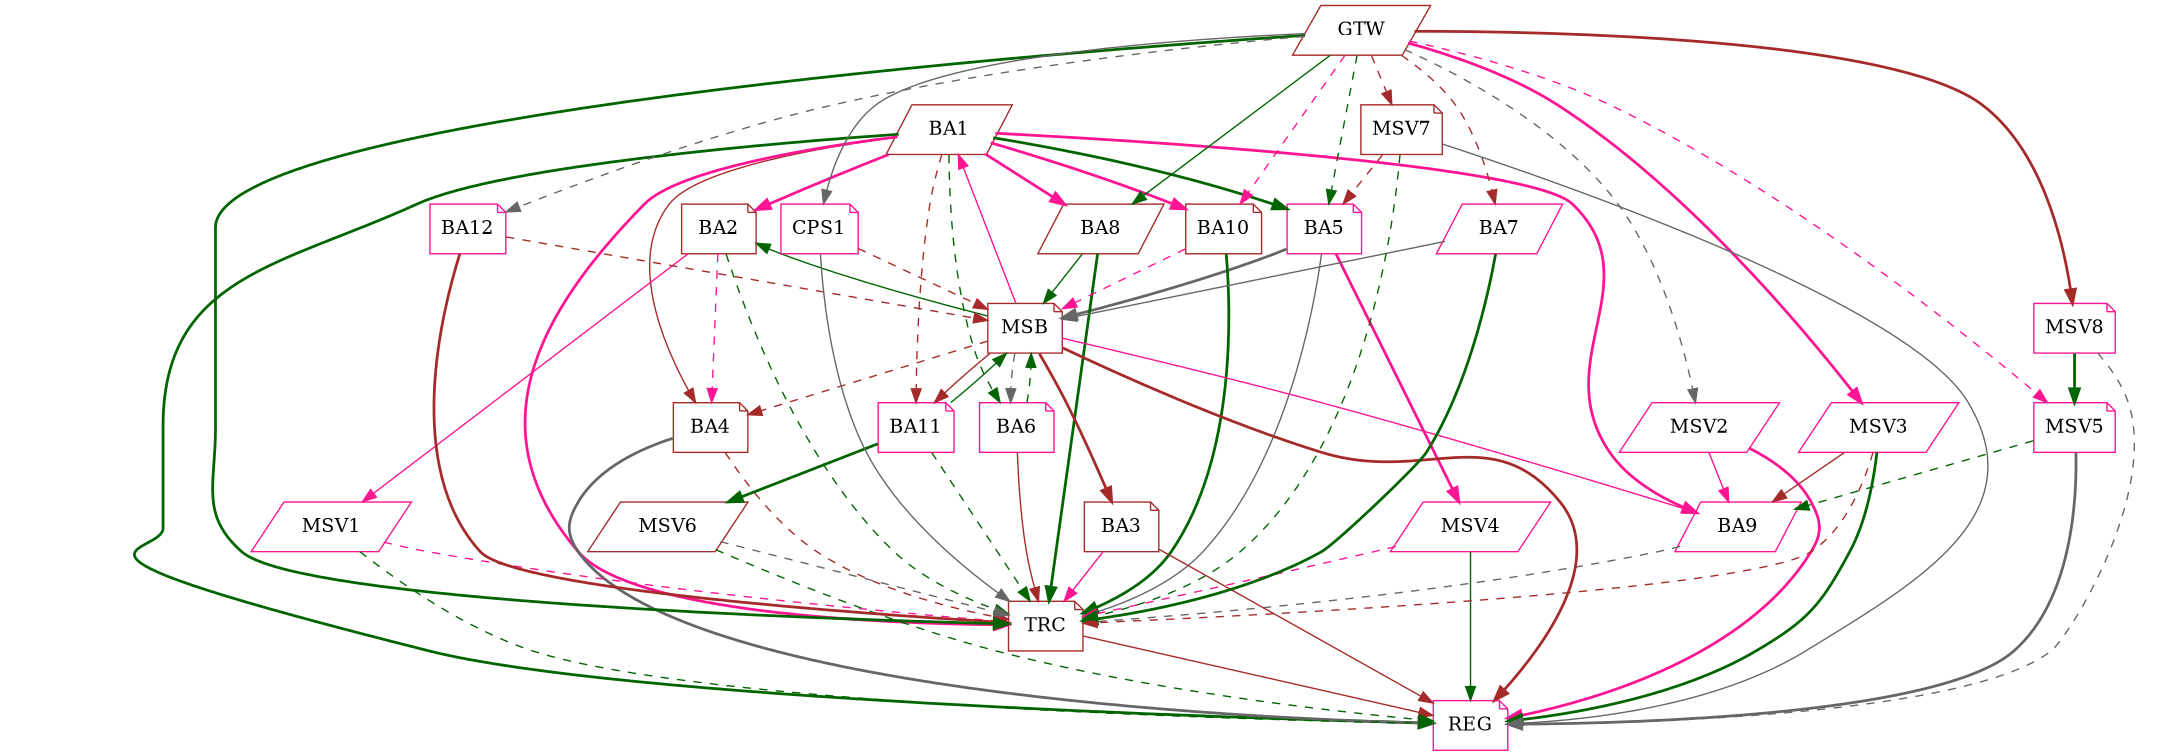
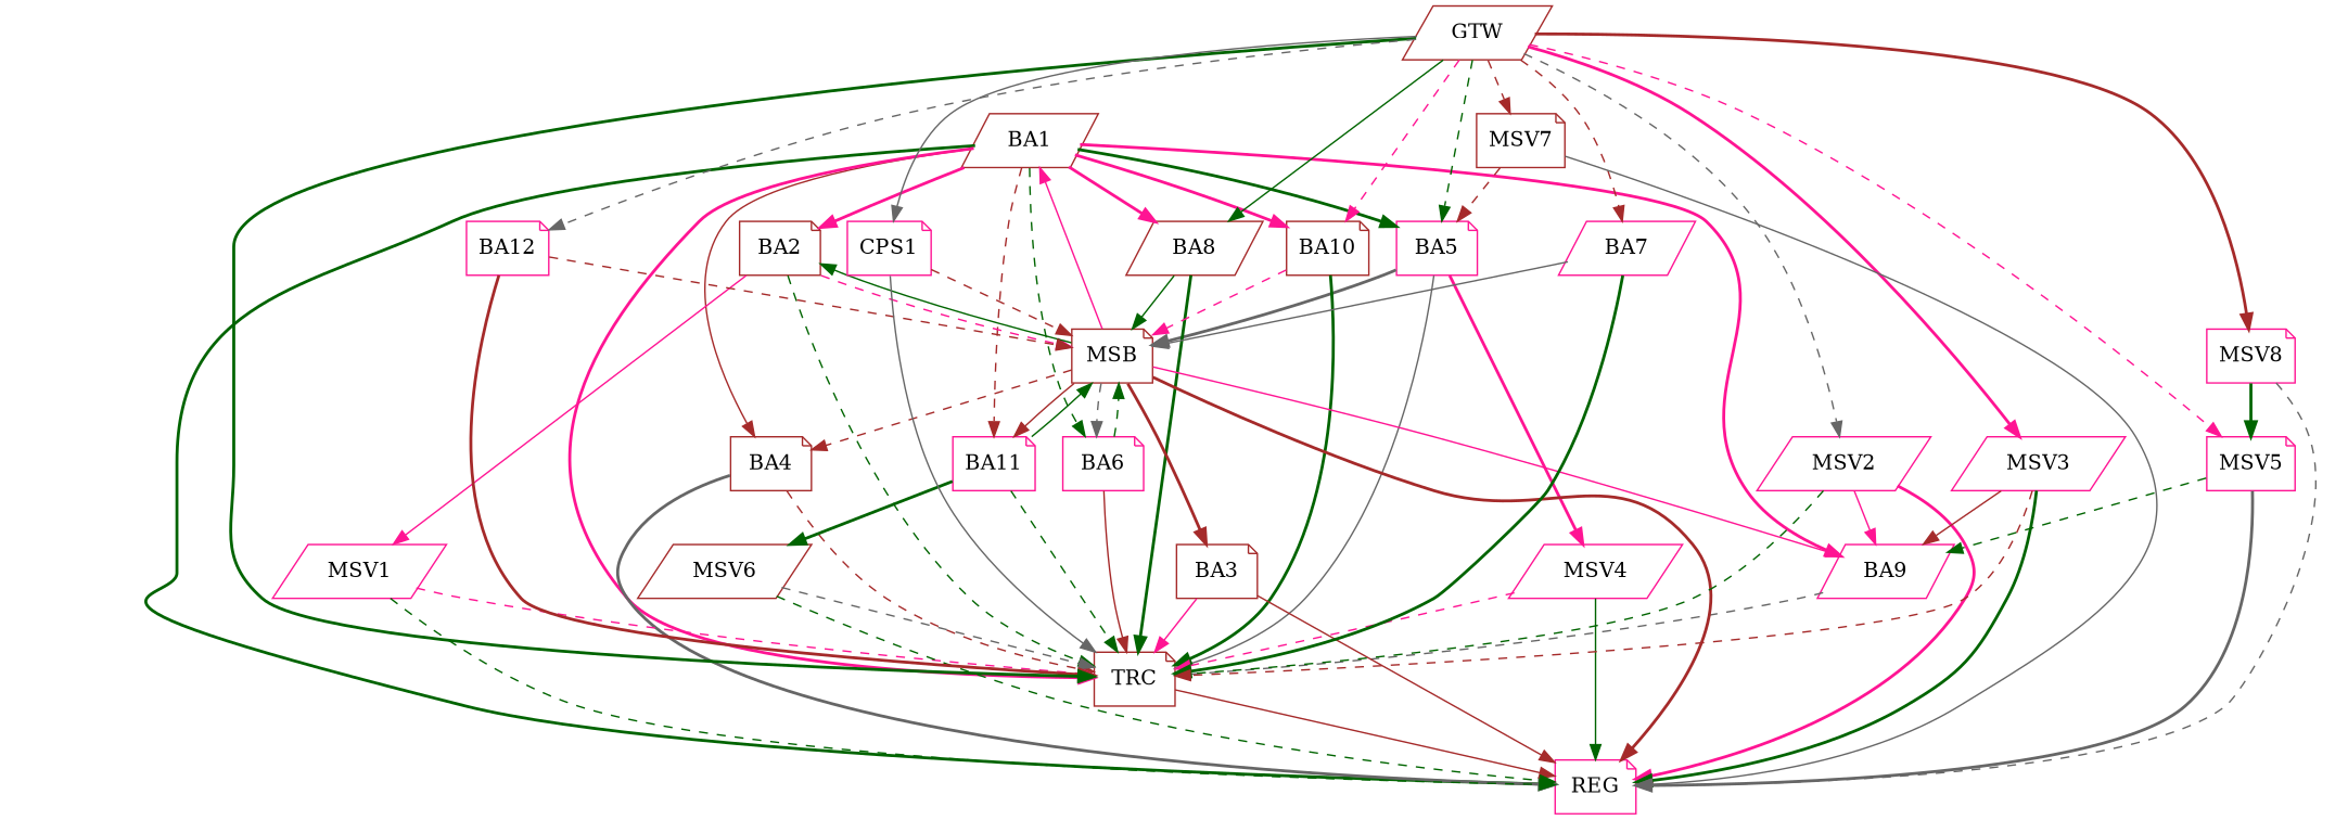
  strict digraph {
    node [color=deeppink shape=note]
    edge [color=darkgreen style=dashed]
    n1 [color=brown label=BA1 shape=parallelogram]
    n2 [color=brown label=BA2]
    n3 [color=brown label=BA4]
    n4 [label=BA5]
    n5 [label=BA6]
    n6 [color=brown label=BA8 shape=parallelogram]
    n7 [label=BA9 shape=parallelogram]
    n8 [color=brown label=BA10]
    n9 [label=BA11]
    n10 [label=REG]
    n11 [color=brown label=TRC]
    n12 [color=brown label=MSB]
    n13 [label=MSV1 shape=parallelogram]
    n14 [color=brown label=BA3]
    n15 [label=MSV4 shape=parallelogram]
    n16 [color=brown label=MSV6 shape=parallelogram]
    n17 [label=BA7 shape=parallelogram]
    n18 [label=BA12]
    n19 [label=CPS1]
    n20 [color=brown label=GTW shape=parallelogram]
    n21 [label=MSV2 shape=parallelogram]
    n22 [label=MSV3 shape=parallelogram]
    n23 [label=MSV5]
    n24 [color=brown label=MSV7]
    n25 [label=MSV8]
    n1 -> n2 [color=deeppink style=bold]
    n1 -> n3 [color=brown style=solid]
    n1 -> n4 [style=bold]
    n1 -> n5
    n1 -> n6 [color=deeppink style=bold]
    n1 -> n7 [color=deeppink style=bold]
    n1 -> n8 [color=deeppink style=bold]
    n1 -> n9 [color=brown]
    n1 -> n10 [style=bold]
    n1 -> n11 [color=deeppink style=bold]
    n2 -> n11
-   n2 -> n3 [color=deeppink]
+   n2 -> n12 [color=deeppink]
    n2 -> n13 [color=deeppink style=solid]
    n3 -> n10 [color=gray40 style=bold]
    n3 -> n11 [color=brown]
    n4 -> n11 [color=gray40 style=solid]
    n4 -> n12 [color=gray40 style=bold]
    n4 -> n15 [color=deeppink style=bold]
    n5 -> n11 [color=brown style=solid]
    n5 -> n12
    n6 -> n11 [style=bold]
    n6 -> n12 [style=solid]
    n7 -> n11 [color=gray40]
    n8 -> n11 [style=bold]
    n8 -> n12 [color=deeppink]
    n9 -> n11
    n9 -> n12 [style=solid]
    n9 -> n16 [style=bold]
    n11 -> n10 [color=brown style=solid]
    n12 -> n1 [color=deeppink style=solid]
    n12 -> n2 [style=solid]
    n12 -> n3 [color=brown]
    n12 -> n5 [color=gray40]
    n12 -> n7 [color=deeppink style=solid]
    n12 -> n9 [color=brown style=solid]
    n12 -> n10 [color=brown style=bold]
    n12 -> n14 [color=brown style=bold]
    n13 -> n10
    n13 -> n11 [color=deeppink]
    n14 -> n10 [color=brown style=solid]
    n14 -> n11 [color=deeppink style=solid]
    n15 -> n10 [style=solid]
    n15 -> n11 [color=deeppink]
    n16 -> n10
    n16 -> n11 [color=gray40]
    n17 -> n11 [style=bold]
    n17 -> n12 [color=gray40 style=solid]
    n18 -> n11 [color=brown style=bold]
    n18 -> n12 [color=brown]
    n19 -> n11 [color=gray40 style=solid]
    n19 -> n12 [color=brown]
    n20 -> n4
    n20 -> n6 [style=solid]
    n20 -> n8 [color=deeppink]
    n20 -> n11 [style=bold]
    n20 -> n17 [color=brown]
    n20 -> n18 [color=gray40]
    n20 -> n19 [color=gray40 style=solid]
    n20 -> n21 [color=gray40]
    n20 -> n22 [color=deeppink style=bold]
    n20 -> n23 [color=deeppink]
    n20 -> n24 [color=brown]
    n20 -> n25 [color=brown style=bold]
    n21 -> n7 [color=deeppink style=solid]
    n21 -> n10 [color=deeppink style=bold]
    n22 -> n7 [color=brown style=solid]
    n22 -> n10 [style=bold]
    n22 -> n11 [color=brown]
    n23 -> n7
    n23 -> n10 [color=gray40 style=bold]
    n24 -> n4 [color=brown]
    n24 -> n10 [color=gray40 style=solid]
-   n24 -> n11
+   n21 -> n11
    n25 -> n10 [color=gray40]
    n25 -> n23 [style=bold]
  }
